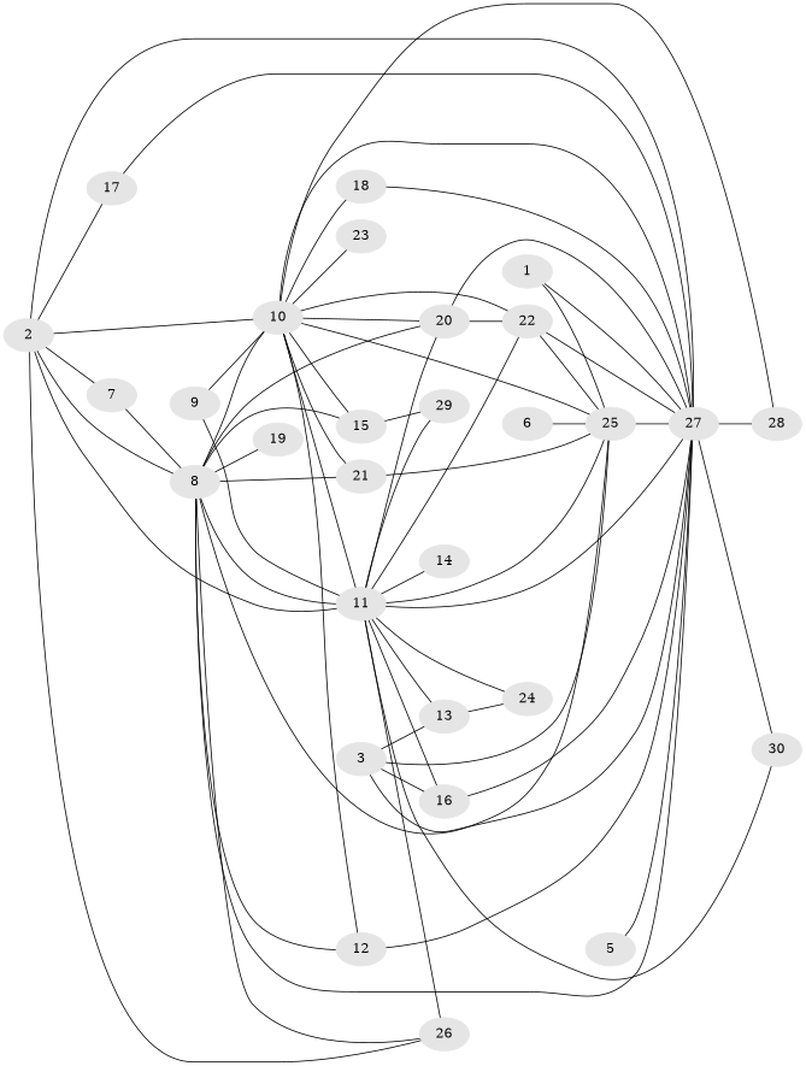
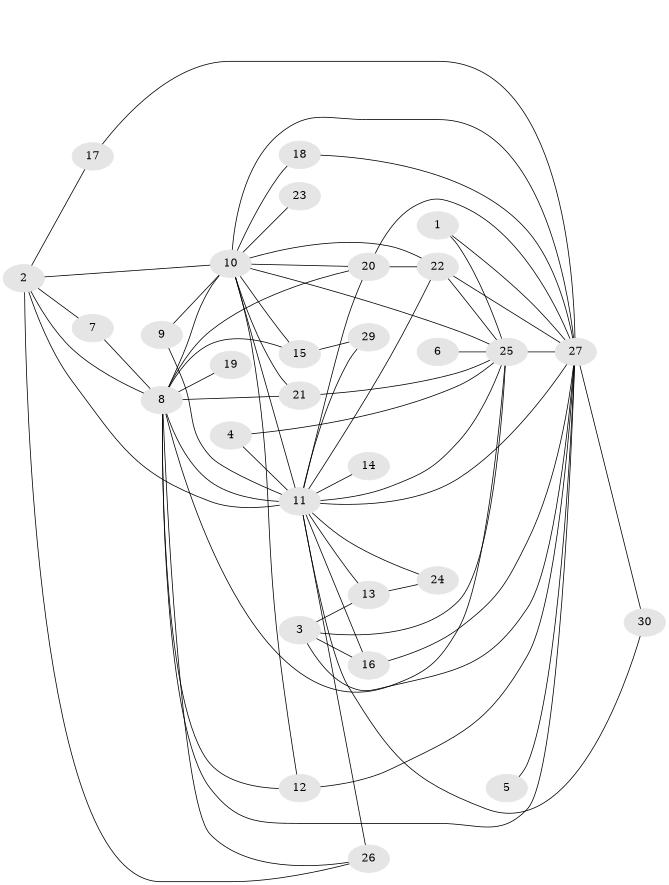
  graph {
    rankdir=LR
    node [color=gray90 style=filled]
    edge [weight=1.0]
    1
    25
    27
-   28
    30
    2
    7
    8
    10
    11
    17
    26
    12
    15
    19
    20
    21
    22
    18
    23
    13
    16
    14
    24
    29
    3
+   4
    5
    6
    9
    1 -- 25
    1 -- 27
    25 -- 27 [weight=5.0]
-   27 -- 28 [weight=2.0]
    27 -- 30
-   2 -- 27 [weight=2.0]
    2 -- 7
    2 -- 8 [weight=2.0]
    2 -- 10 [weight=2.0]
    2 -- 11
    2 -- 17
    2 -- 26
    7 -- 8
    8 -- 25 [weight=2.0]
    8 -- 27 [weight=2.0]
    8 -- 10 [weight=2.0]
    8 -- 11 [weight=2.0]
    8 -- 26
    8 -- 12
    8 -- 15
    8 -- 19
    8 -- 20
    8 -- 21
    10 -- 25 [weight=4.0]
    10 -- 27 [weight=5.0]
-   10 -- 28
    10 -- 11 [weight=4.0]
    10 -- 12
    10 -- 15
    10 -- 20 [weight=2.0]
    10 -- 21
    10 -- 22 [weight=2.0]
    10 -- 18 [weight=2.0]
    10 -- 23
    11 -- 25 [weight=4.0]
    11 -- 27 [weight=4.0]
    11 -- 30
    11 -- 26
    11 -- 20
    11 -- 22 [weight=2.0]
    11 -- 13 [weight=2.0]
    11 -- 16 [weight=2.0]
    11 -- 14 [weight=2.0]
    11 -- 24
    11 -- 29
    17 -- 27
    12 -- 27
    15 -- 29
    20 -- 27
    20 -- 22
    21 -- 25
    22 -- 25 [weight=2.0]
    22 -- 27 [weight=2.0]
    18 -- 27
    13 -- 24
    16 -- 27
    3 -- 25 [weight=2.0]
    3 -- 27
    3 -- 13
    3 -- 16
+   4 -- 25
+   4 -- 11
    5 -- 27
    6 -- 25
    9 -- 10
    9 -- 11
  }
